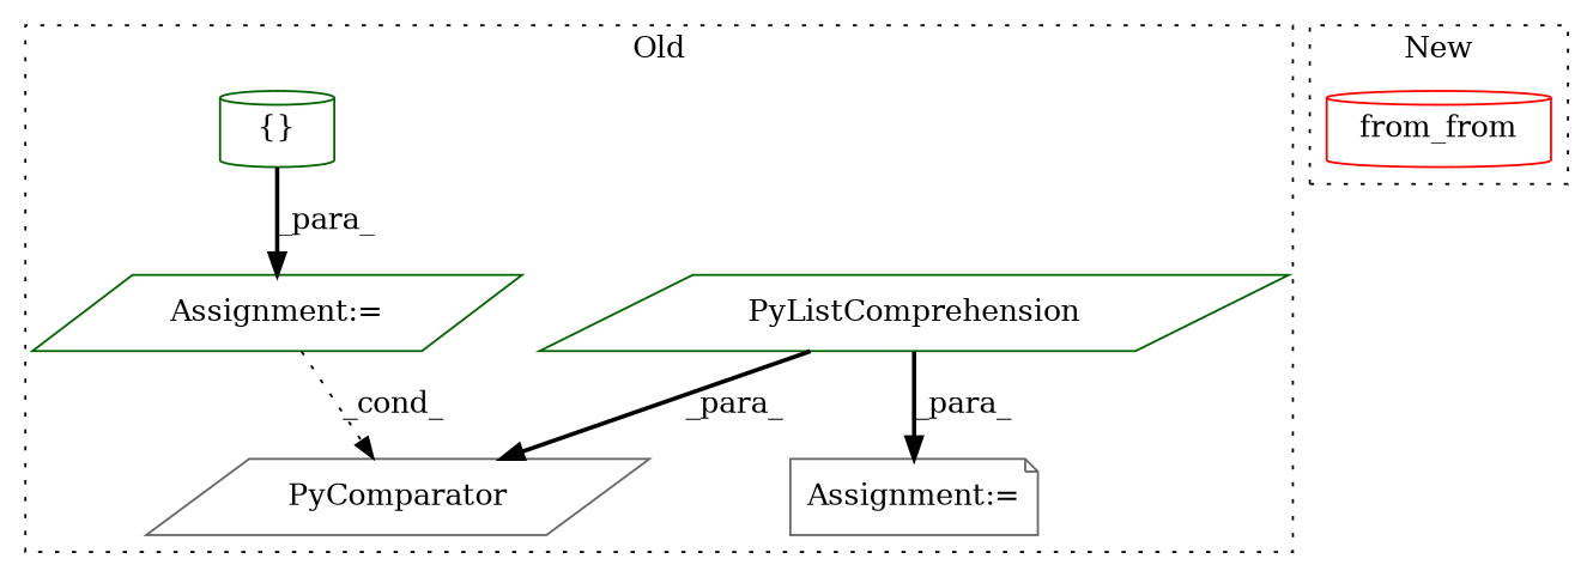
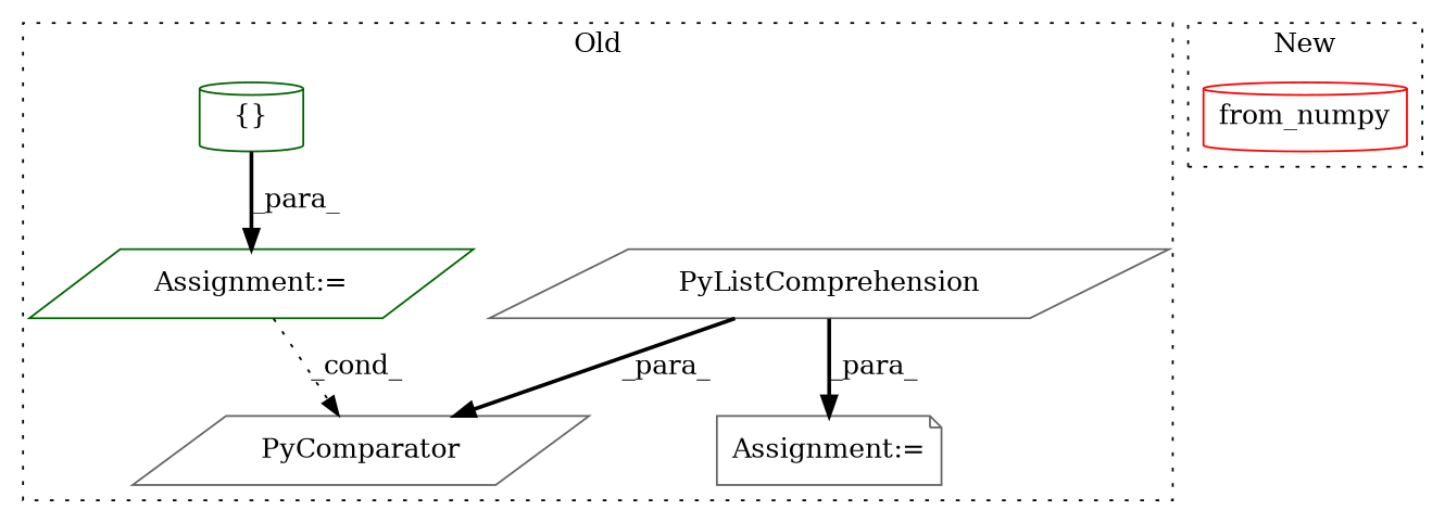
  digraph {
    node [a=7 color=darkgreen l=44 s=448 shape=parallelogram]
    edge [style=bold]
    n1 [a=113 color=gray40 label=PyComparator]
-   n2 [a=109 l=147 label=PyListComprehension s=353]
+   n2 [a=109 color=gray40 l=147 label=PyListComprehension s=353]
    n3 [color=gray40 l=12 label="Assignment:=" s=341 shape=note]
    n4 [label="Assignment:="]
    n5 [a=4 l="1,1" label="{}" s="470,482" shape=cylinder]
-   n6 [a=32 color=red l="11,1" label=from_from s="290,314" shape=cylinder]
+   n6 [a=32 color=red l="11,1" label=from_numpy s="290,314" shape=cylinder]
    subgraph cluster_1 {
      label=Old
      style=dotted
      n1
      n2
      n3
      n4
      n5
    }
    subgraph cluster_2 {
      label=New
      style=dotted
      n6
    }
    n2 -> n1 [label=_para_]
    n2 -> n3 [label=_para_]
    n4 -> n1 [label=_cond_ style=dotted]
    n5 -> n4 [label=_para_]
  }
